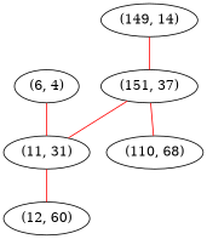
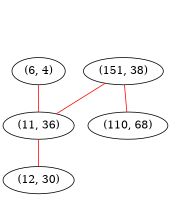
  graph {
    edge [color=red weight=1]
-   "(149, 14)"
-   "(151, 37)"
-   "(11, 31)"
+   "(151, 37)" [label="(151, 38)"]
+   "(11, 31)" [label="(11, 36)"]
    n4 [label="(110, 68)"]
-   "(12, 60)"
+   "(12, 60)" [label="(12, 30)"]
    n6 [label="(6, 4)"]
-   "(149, 14)" -- "(151, 37)"
    "(151, 37)" -- "(11, 31)"
    "(151, 37)" -- n4
    "(11, 31)" -- "(12, 60)"
    n6 -- "(11, 31)"
  }
